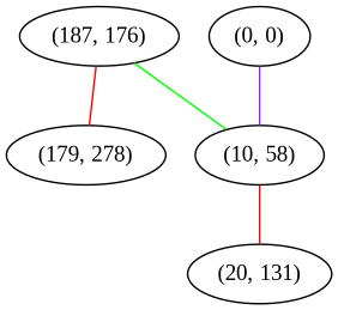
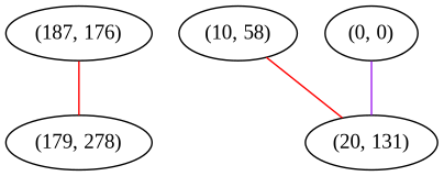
  graph {
    fontname="Liberation Serif"
    node [fontname="Liberation Serif"]
    edge [color=red fontname="Liberation Serif" weight=1]
    n1 [label="(179, 278)"]
    "(187, 176)"
    n3 [label="(10, 58)"]
    "(20, 131)"
    "(0, 0)"
    "(187, 176)" -- n1
-   "(187, 176)" -- n3 [color=green weight=2]
    n3 -- "(20, 131)"
-   "(0, 0)" -- n3 [color=purple weight=4]
+   "(0, 0)" -- "(20, 131)" [color=purple weight=4]
  }
